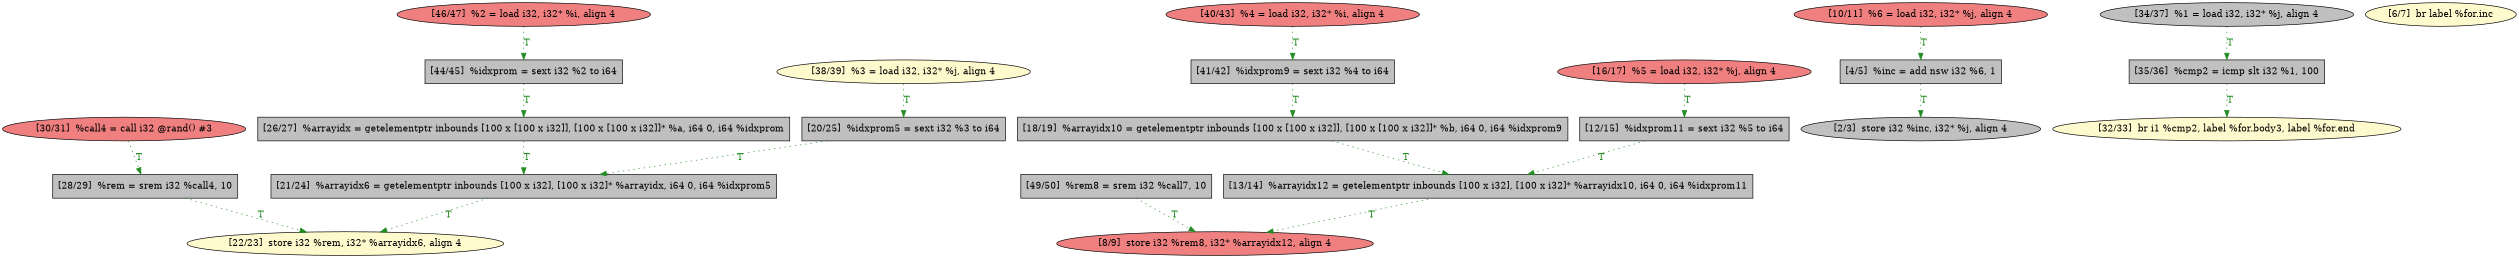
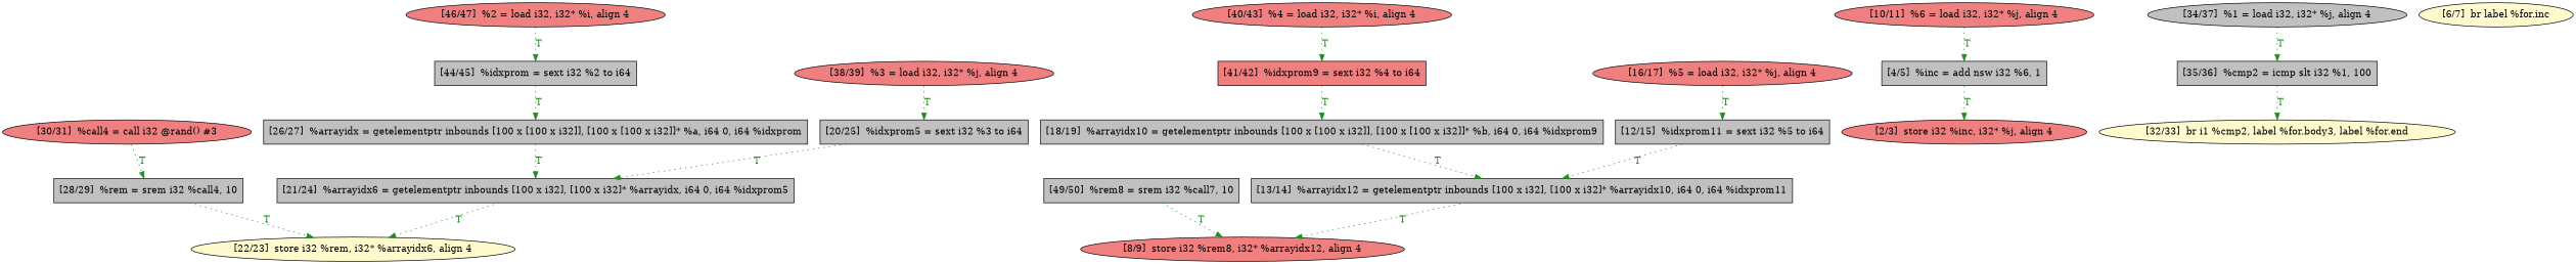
  digraph {
    node [fillcolor=grey shape=rectangle style=filled]
    edge [color=forestgreen fontcolor=forestgreen style=dotted]
    n1 [label="[20/25]  %idxprom5 = sext i32 %3 to i64"]
    n2 [label="[21/24]  %arrayidx6 = getelementptr inbounds [100 x i32], [100 x i32]* %arrayidx, i64 0, i64 %idxprom5"]
    n3 [fillcolor=lemonchiffon label="[22/23]  store i32 %rem, i32* %arrayidx6, align 4" shape=ellipse]
    n4 [fillcolor=lightcoral label="[46/47]  %2 = load i32, i32* %i, align 4" shape=ellipse]
    n5 [label="[44/45]  %idxprom = sext i32 %2 to i64"]
    n6 [label="[26/27]  %arrayidx = getelementptr inbounds [100 x [100 x i32]], [100 x [100 x i32]]* %a, i64 0, i64 %idxprom"]
    n7 [label="[13/14]  %arrayidx12 = getelementptr inbounds [100 x i32], [100 x i32]* %arrayidx10, i64 0, i64 %idxprom11"]
    n8 [fillcolor=lightcoral label="[8/9]  store i32 %rem8, i32* %arrayidx12, align 4" shape=ellipse]
-   n9 [label="[41/42]  %idxprom9 = sext i32 %4 to i64"]
+   n9 [fillcolor=lightcoral label="[41/42]  %idxprom9 = sext i32 %4 to i64"]
    n10 [label="[18/19]  %arrayidx10 = getelementptr inbounds [100 x [100 x i32]], [100 x [100 x i32]]* %b, i64 0, i64 %idxprom9"]
    n11 [label="[49/50]  %rem8 = srem i32 %call7, 10"]
    n12 [fillcolor=lightcoral label="[16/17]  %5 = load i32, i32* %j, align 4" shape=ellipse]
    n13 [label="[12/15]  %idxprom11 = sext i32 %5 to i64"]
    n14 [fillcolor=lightcoral label="[10/11]  %6 = load i32, i32* %j, align 4" shape=ellipse]
    n15 [label="[4/5]  %inc = add nsw i32 %6, 1"]
-   n16 [label="[2/3]  store i32 %inc, i32* %j, align 4" shape=ellipse]
+   n16 [fillcolor=lightcoral label="[2/3]  store i32 %inc, i32* %j, align 4" shape=ellipse]
    n17 [label="[28/29]  %rem = srem i32 %call4, 10"]
    n18 [fillcolor=lightcoral label="[30/31]  %call4 = call i32 @rand() #3" shape=ellipse]
    n19 [label="[35/36]  %cmp2 = icmp slt i32 %1, 100"]
    n20 [fillcolor=lemonchiffon label="[32/33]  br i1 %cmp2, label %for.body3, label %for.end" shape=ellipse]
-   n21 [fillcolor=lemonchiffon label="[38/39]  %3 = load i32, i32* %j, align 4" shape=ellipse]
+   n21 [fillcolor=lightcoral label="[38/39]  %3 = load i32, i32* %j, align 4" shape=ellipse]
    n22 [label="[34/37]  %1 = load i32, i32* %j, align 4" shape=ellipse]
    n23 [fillcolor=lightcoral label="[40/43]  %4 = load i32, i32* %i, align 4" shape=ellipse]
    n24 [fillcolor=lemonchiffon label="[6/7]  br label %for.inc" shape=ellipse]
    n1 -> n2 [label=T]
    n2 -> n3 [label=T]
    n4 -> n5 [label=T]
    n5 -> n6 [label=T]
    n6 -> n2 [label=T]
    n7 -> n8 [label=T]
    n9 -> n10 [label=T]
    n10 -> n7 [label=T]
    n11 -> n8 [label=T]
    n12 -> n13 [label=T]
    n13 -> n7 [label=T]
    n14 -> n15 [label=T]
    n15 -> n16 [label=T]
    n17 -> n3 [label=T]
    n18 -> n17 [label=T]
    n19 -> n20 [label=T]
    n21 -> n1 [label=T]
    n22 -> n19 [label=T]
    n23 -> n9 [label=T]
  }
